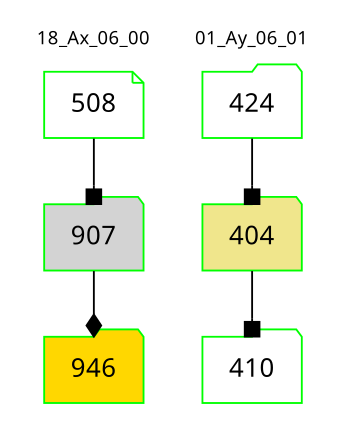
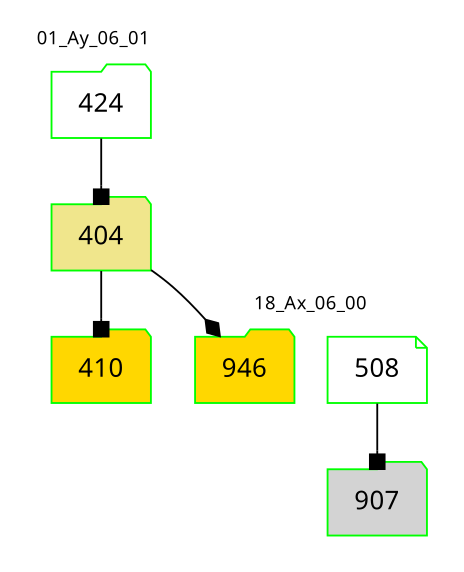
  digraph {
    fontname="Noto Sans"
    node [color=green fillcolor=white fontname="Noto Sans" shape=folder style=filled]
    edge [arrowhead=box color=black fontname="Noto Sans"]
    n1 [label=508 shape=note]
    n2 [fillcolor=lightgrey label=907]
    n3 [fillcolor=gold label=946]
    n4 [label=424]
    n5 [fillcolor=khaki label=404]
-   n6 [label=410]
+   n6 [fillcolor=gold label=410]
    subgraph cluster_1 {
      color=white
      fontsize=10
      label="18_Ax_06_00"
      n1
      n2
      n3
    }
    subgraph cluster_2 {
      color=white
      fontsize=10
      label="01_Ay_06_01"
      n4
      n5
      n6
    }
    n1 -> n2
-   n2 -> n3 [arrowhead=diamond]
+   n5 -> n3 [arrowhead=diamond]
    n4 -> n5
    n5 -> n6
  }
